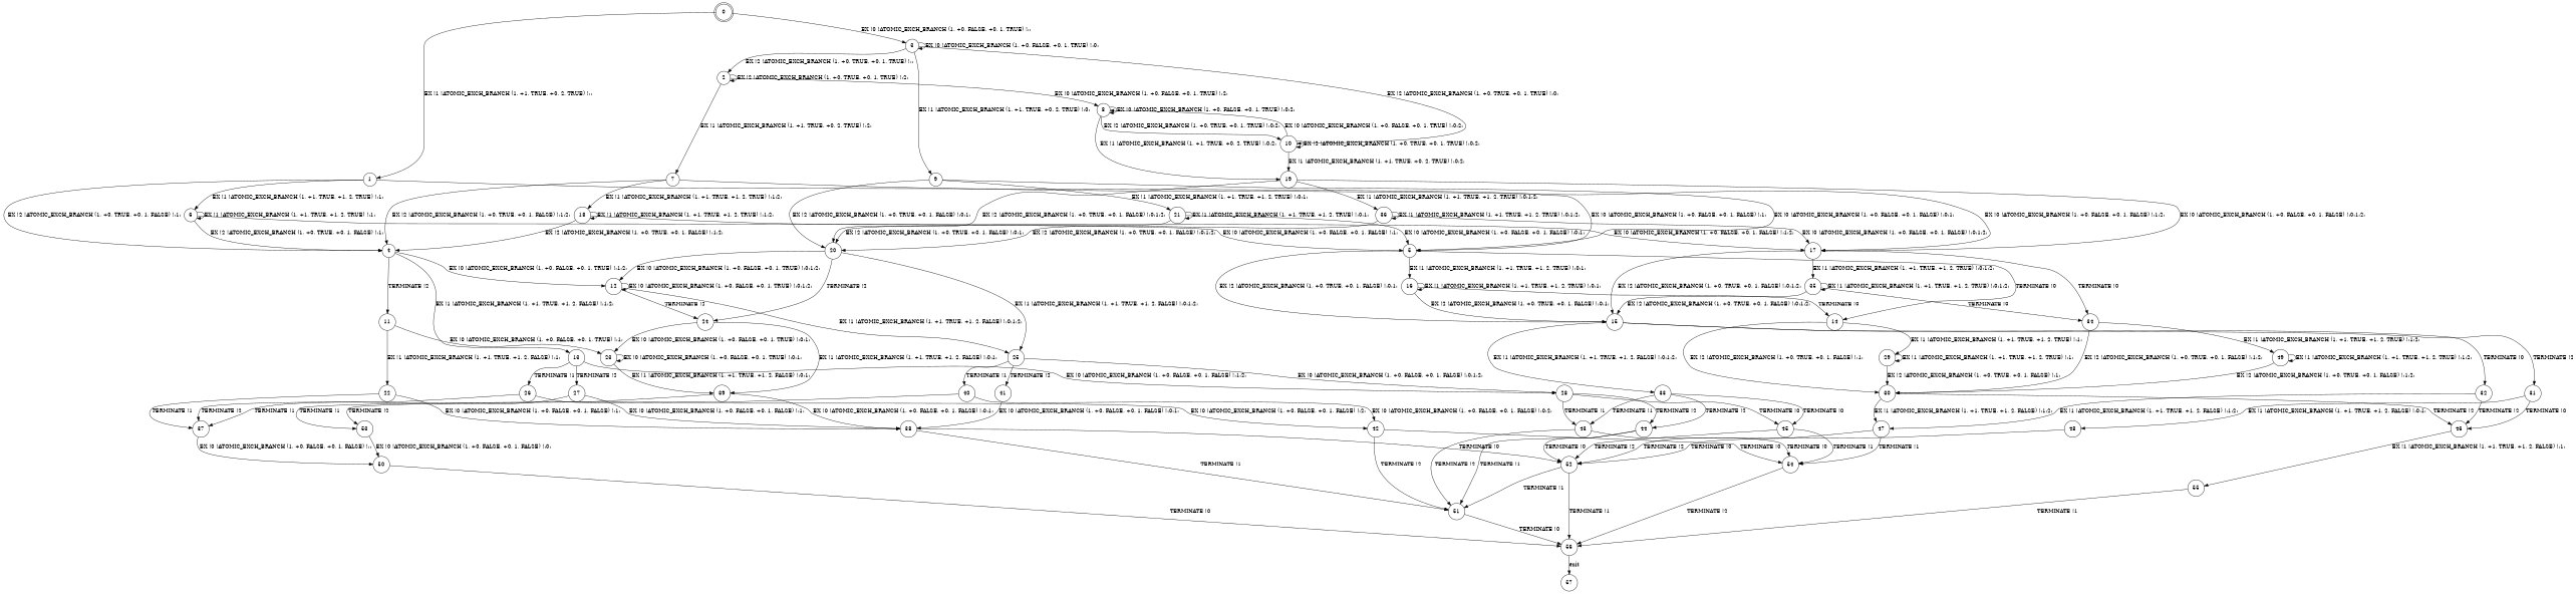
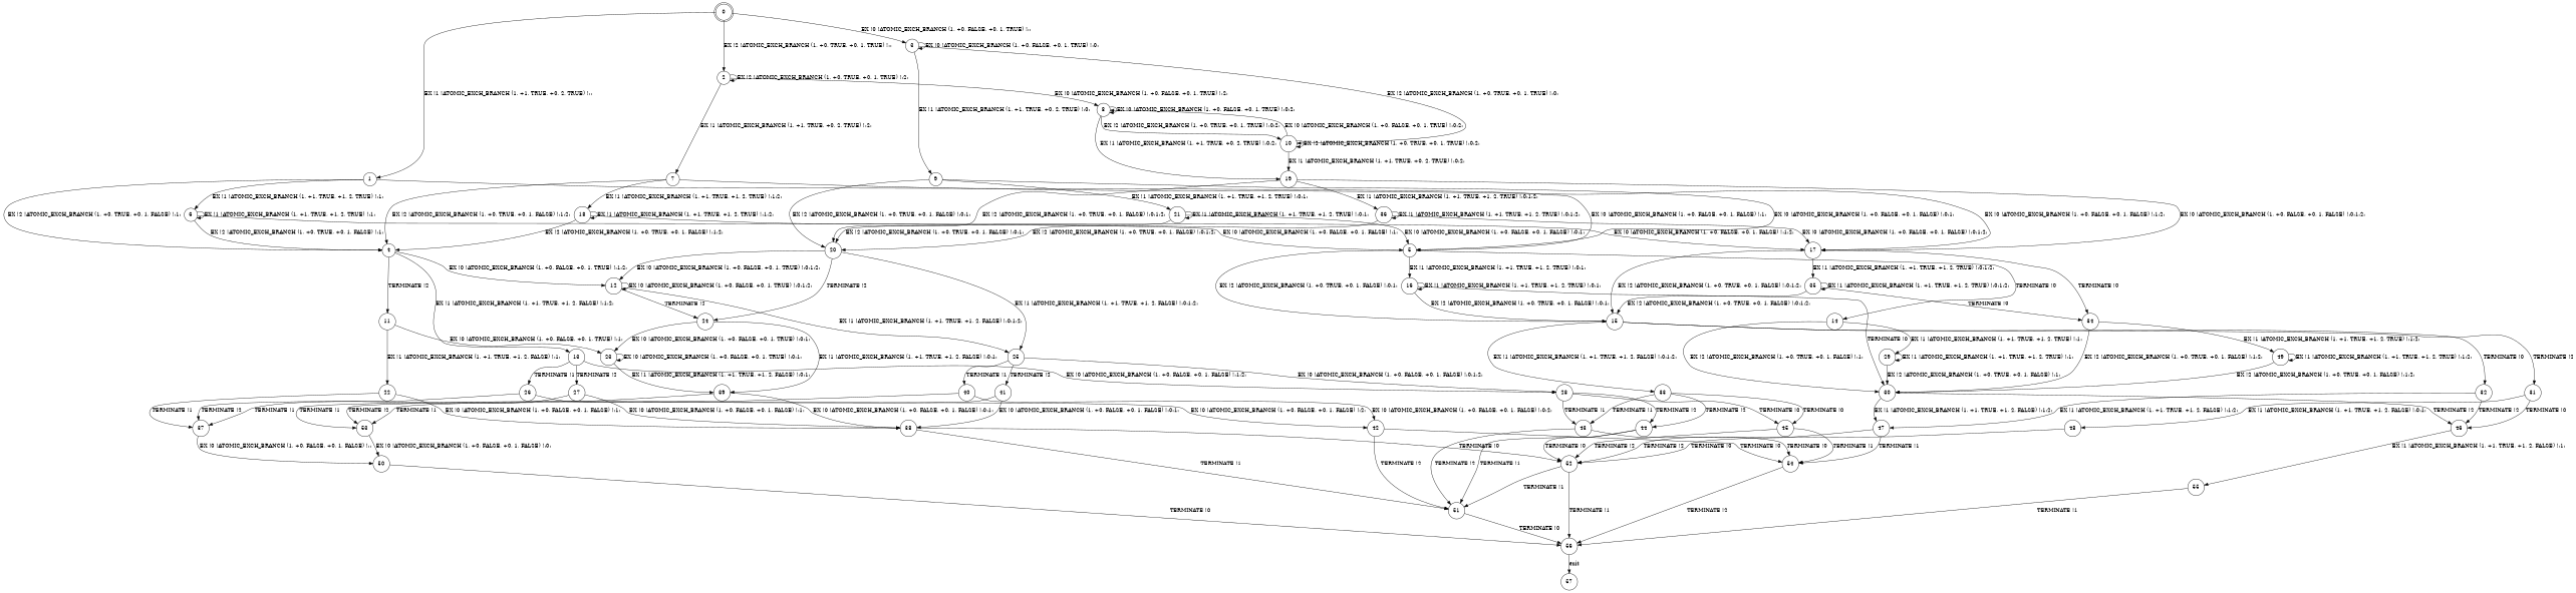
  digraph {
    node [shape=circle]
    0 [peripheries=2]
    1
    2
    3
    4
    5
    6
    7
    8
    9
    10
    11
    12
    13
    14
    15
    16
    17
    18
    19
    20
    21
    22
    23
    24
    25
    26
    27
    28
    29
    30
    31
    32
    33
    34
    35
    36
    37
    38
    39
    40
    41
    42
    43
    44
    45
    46
    47
    48
    49
    50
    51
    52
    53
    54
    55
    56
    57
    0 -> 1 [label="EX !1 !ATOMIC_EXCH_BRANCH (1, +1, TRUE, +0, 2, TRUE) !::"]
-   3 -> 2 [label="EX !2 !ATOMIC_EXCH_BRANCH (1, +0, TRUE, +0, 1, TRUE) !::"]
+   0 -> 2 [label="EX !2 !ATOMIC_EXCH_BRANCH (1, +0, TRUE, +0, 1, TRUE) !::"]
    0 -> 3 [label="EX !0 !ATOMIC_EXCH_BRANCH (1, +0, FALSE, +0, 1, TRUE) !::"]
    1 -> 4 [label="EX !2 !ATOMIC_EXCH_BRANCH (1, +0, TRUE, +0, 1, FALSE) !:1:"]
    1 -> 5 [label="EX !0 !ATOMIC_EXCH_BRANCH (1, +0, FALSE, +0, 1, FALSE) !:1:"]
    1 -> 6 [label="EX !1 !ATOMIC_EXCH_BRANCH (1, +1, TRUE, +1, 2, TRUE) !:1:"]
    2 -> 2 [label="EX !2 !ATOMIC_EXCH_BRANCH (1, +0, TRUE, +0, 1, TRUE) !:2:"]
    2 -> 7 [label="EX !1 !ATOMIC_EXCH_BRANCH (1, +1, TRUE, +0, 2, TRUE) !:2:"]
    2 -> 8 [label="EX !0 !ATOMIC_EXCH_BRANCH (1, +0, FALSE, +0, 1, TRUE) !:2:"]
    3 -> 3 [label="EX !0 !ATOMIC_EXCH_BRANCH (1, +0, FALSE, +0, 1, TRUE) !:0:"]
    3 -> 9 [label="EX !1 !ATOMIC_EXCH_BRANCH (1, +1, TRUE, +0, 2, TRUE) !:0:"]
    3 -> 10 [label="EX !2 !ATOMIC_EXCH_BRANCH (1, +0, TRUE, +0, 1, TRUE) !:0:"]
    4 -> 11 [label="TERMINATE !2"]
    4 -> 12 [label="EX !0 !ATOMIC_EXCH_BRANCH (1, +0, FALSE, +0, 1, TRUE) !:1:2:"]
    4 -> 13 [label="EX !1 !ATOMIC_EXCH_BRANCH (1, +1, TRUE, +1, 2, FALSE) !:1:2:"]
    5 -> 14 [label="TERMINATE !0"]
    5 -> 15 [label="EX !2 !ATOMIC_EXCH_BRANCH (1, +0, TRUE, +0, 1, FALSE) !:0:1:"]
    5 -> 16 [label="EX !1 !ATOMIC_EXCH_BRANCH (1, +1, TRUE, +1, 2, TRUE) !:0:1:"]
    6 -> 4 [label="EX !2 !ATOMIC_EXCH_BRANCH (1, +0, TRUE, +0, 1, FALSE) !:1:"]
    6 -> 5 [label="EX !0 !ATOMIC_EXCH_BRANCH (1, +0, FALSE, +0, 1, FALSE) !:1:"]
    6 -> 6 [label="EX !1 !ATOMIC_EXCH_BRANCH (1, +1, TRUE, +1, 2, TRUE) !:1:"]
    7 -> 4 [label="EX !2 !ATOMIC_EXCH_BRANCH (1, +0, TRUE, +0, 1, FALSE) !:1:2:"]
    7 -> 17 [label="EX !0 !ATOMIC_EXCH_BRANCH (1, +0, FALSE, +0, 1, FALSE) !:1:2:"]
    7 -> 18 [label="EX !1 !ATOMIC_EXCH_BRANCH (1, +1, TRUE, +1, 2, TRUE) !:1:2:"]
    8 -> 8 [label="EX !0 !ATOMIC_EXCH_BRANCH (1, +0, FALSE, +0, 1, TRUE) !:0:2:"]
    8 -> 10 [label="EX !2 !ATOMIC_EXCH_BRANCH (1, +0, TRUE, +0, 1, TRUE) !:0:2:"]
    8 -> 19 [label="EX !1 !ATOMIC_EXCH_BRANCH (1, +1, TRUE, +0, 2, TRUE) !:0:2:"]
    9 -> 5 [label="EX !0 !ATOMIC_EXCH_BRANCH (1, +0, FALSE, +0, 1, FALSE) !:0:1:"]
    9 -> 20 [label="EX !2 !ATOMIC_EXCH_BRANCH (1, +0, TRUE, +0, 1, FALSE) !:0:1:"]
    9 -> 21 [label="EX !1 !ATOMIC_EXCH_BRANCH (1, +1, TRUE, +1, 2, TRUE) !:0:1:"]
    10 -> 8 [label="EX !0 !ATOMIC_EXCH_BRANCH (1, +0, FALSE, +0, 1, TRUE) !:0:2:"]
    10 -> 10 [label="EX !2 !ATOMIC_EXCH_BRANCH (1, +0, TRUE, +0, 1, TRUE) !:0:2:"]
    10 -> 19 [label="EX !1 !ATOMIC_EXCH_BRANCH (1, +1, TRUE, +0, 2, TRUE) !:0:2:"]
    11 -> 22 [label="EX !1 !ATOMIC_EXCH_BRANCH (1, +1, TRUE, +1, 2, FALSE) !:1:"]
    11 -> 23 [label="EX !0 !ATOMIC_EXCH_BRANCH (1, +0, FALSE, +0, 1, TRUE) !:1:"]
    12 -> 12 [label="EX !0 !ATOMIC_EXCH_BRANCH (1, +0, FALSE, +0, 1, TRUE) !:0:1:2:"]
    12 -> 24 [label="TERMINATE !2"]
    12 -> 25 [label="EX !1 !ATOMIC_EXCH_BRANCH (1, +1, TRUE, +1, 2, FALSE) !:0:1:2:"]
    13 -> 26 [label="TERMINATE !1"]
    13 -> 27 [label="TERMINATE !2"]
    13 -> 28 [label="EX !0 !ATOMIC_EXCH_BRANCH (1, +0, FALSE, +0, 1, FALSE) !:1:2:"]
    14 -> 29 [label="EX !1 !ATOMIC_EXCH_BRANCH (1, +1, TRUE, +1, 2, TRUE) !:1:"]
    14 -> 30 [label="EX !2 !ATOMIC_EXCH_BRANCH (1, +0, TRUE, +0, 1, FALSE) !:1:"]
    15 -> 31 [label="TERMINATE !2"]
    15 -> 32 [label="TERMINATE !0"]
    15 -> 33 [label="EX !1 !ATOMIC_EXCH_BRANCH (1, +1, TRUE, +1, 2, FALSE) !:0:1:2:"]
-   16 -> 14 [label="TERMINATE !0"]
+   16 -> 30 [label="TERMINATE !0"]
    16 -> 15 [label="EX !2 !ATOMIC_EXCH_BRANCH (1, +0, TRUE, +0, 1, FALSE) !:0:1:"]
    16 -> 16 [label="EX !1 !ATOMIC_EXCH_BRANCH (1, +1, TRUE, +1, 2, TRUE) !:0:1:"]
    17 -> 15 [label="EX !2 !ATOMIC_EXCH_BRANCH (1, +0, TRUE, +0, 1, FALSE) !:0:1:2:"]
    17 -> 34 [label="TERMINATE !0"]
    17 -> 35 [label="EX !1 !ATOMIC_EXCH_BRANCH (1, +1, TRUE, +1, 2, TRUE) !:0:1:2:"]
    18 -> 4 [label="EX !2 !ATOMIC_EXCH_BRANCH (1, +0, TRUE, +0, 1, FALSE) !:1:2:"]
    18 -> 17 [label="EX !0 !ATOMIC_EXCH_BRANCH (1, +0, FALSE, +0, 1, FALSE) !:1:2:"]
    18 -> 18 [label="EX !1 !ATOMIC_EXCH_BRANCH (1, +1, TRUE, +1, 2, TRUE) !:1:2:"]
    19 -> 17 [label="EX !0 !ATOMIC_EXCH_BRANCH (1, +0, FALSE, +0, 1, FALSE) !:0:1:2:"]
    19 -> 20 [label="EX !2 !ATOMIC_EXCH_BRANCH (1, +0, TRUE, +0, 1, FALSE) !:0:1:2:"]
    19 -> 36 [label="EX !1 !ATOMIC_EXCH_BRANCH (1, +1, TRUE, +1, 2, TRUE) !:0:1:2:"]
    20 -> 12 [label="EX !0 !ATOMIC_EXCH_BRANCH (1, +0, FALSE, +0, 1, TRUE) !:0:1:2:"]
    20 -> 24 [label="TERMINATE !2"]
    20 -> 25 [label="EX !1 !ATOMIC_EXCH_BRANCH (1, +1, TRUE, +1, 2, FALSE) !:0:1:2:"]
    21 -> 5 [label="EX !0 !ATOMIC_EXCH_BRANCH (1, +0, FALSE, +0, 1, FALSE) !:0:1:"]
    21 -> 20 [label="EX !2 !ATOMIC_EXCH_BRANCH (1, +0, TRUE, +0, 1, FALSE) !:0:1:"]
    21 -> 21 [label="EX !1 !ATOMIC_EXCH_BRANCH (1, +1, TRUE, +1, 2, TRUE) !:0:1:"]
    22 -> 37 [label="TERMINATE !1"]
    22 -> 38 [label="EX !0 !ATOMIC_EXCH_BRANCH (1, +0, FALSE, +0, 1, FALSE) !:1:"]
    23 -> 23 [label="EX !0 !ATOMIC_EXCH_BRANCH (1, +0, FALSE, +0, 1, TRUE) !:0:1:"]
    23 -> 39 [label="EX !1 !ATOMIC_EXCH_BRANCH (1, +1, TRUE, +1, 2, FALSE) !:0:1:"]
    24 -> 23 [label="EX !0 !ATOMIC_EXCH_BRANCH (1, +0, FALSE, +0, 1, TRUE) !:0:1:"]
    24 -> 39 [label="EX !1 !ATOMIC_EXCH_BRANCH (1, +1, TRUE, +1, 2, FALSE) !:0:1:"]
    25 -> 28 [label="EX !0 !ATOMIC_EXCH_BRANCH (1, +0, FALSE, +0, 1, FALSE) !:0:1:2:"]
    25 -> 40 [label="TERMINATE !1"]
    25 -> 41 [label="TERMINATE !2"]
    26 -> 37 [label="TERMINATE !2"]
    26 -> 42 [label="EX !0 !ATOMIC_EXCH_BRANCH (1, +0, FALSE, +0, 1, FALSE) !:2:"]
    27 -> 37 [label="TERMINATE !1"]
    27 -> 38 [label="EX !0 !ATOMIC_EXCH_BRANCH (1, +0, FALSE, +0, 1, FALSE) !:1:"]
    28 -> 43 [label="TERMINATE !1"]
    28 -> 44 [label="TERMINATE !2"]
    28 -> 45 [label="TERMINATE !0"]
    29 -> 29 [label="EX !1 !ATOMIC_EXCH_BRANCH (1, +1, TRUE, +1, 2, TRUE) !:1:"]
    29 -> 30 [label="EX !2 !ATOMIC_EXCH_BRANCH (1, +0, TRUE, +0, 1, FALSE) !:1:"]
    30 -> 46 [label="TERMINATE !2"]
    30 -> 47 [label="EX !1 !ATOMIC_EXCH_BRANCH (1, +1, TRUE, +1, 2, FALSE) !:1:2:"]
    31 -> 46 [label="TERMINATE !0"]
    31 -> 48 [label="EX !1 !ATOMIC_EXCH_BRANCH (1, +1, TRUE, +1, 2, FALSE) !:0:1:"]
    32 -> 46 [label="TERMINATE !2"]
    32 -> 47 [label="EX !1 !ATOMIC_EXCH_BRANCH (1, +1, TRUE, +1, 2, FALSE) !:1:2:"]
    33 -> 43 [label="TERMINATE !1"]
    33 -> 44 [label="TERMINATE !2"]
    33 -> 45 [label="TERMINATE !0"]
    34 -> 30 [label="EX !2 !ATOMIC_EXCH_BRANCH (1, +0, TRUE, +0, 1, FALSE) !:1:2:"]
    34 -> 49 [label="EX !1 !ATOMIC_EXCH_BRANCH (1, +1, TRUE, +1, 2, TRUE) !:1:2:"]
    35 -> 15 [label="EX !2 !ATOMIC_EXCH_BRANCH (1, +0, TRUE, +0, 1, FALSE) !:0:1:2:"]
    35 -> 34 [label="TERMINATE !0"]
    35 -> 35 [label="EX !1 !ATOMIC_EXCH_BRANCH (1, +1, TRUE, +1, 2, TRUE) !:0:1:2:"]
    36 -> 17 [label="EX !0 !ATOMIC_EXCH_BRANCH (1, +0, FALSE, +0, 1, FALSE) !:0:1:2:"]
    36 -> 20 [label="EX !2 !ATOMIC_EXCH_BRANCH (1, +0, TRUE, +0, 1, FALSE) !:0:1:2:"]
    36 -> 36 [label="EX !1 !ATOMIC_EXCH_BRANCH (1, +1, TRUE, +1, 2, TRUE) !:0:1:2:"]
    37 -> 50 [label="EX !0 !ATOMIC_EXCH_BRANCH (1, +0, FALSE, +0, 1, FALSE) !::"]
    38 -> 51 [label="TERMINATE !1"]
    38 -> 52 [label="TERMINATE !0"]
    39 -> 38 [label="EX !0 !ATOMIC_EXCH_BRANCH (1, +0, FALSE, +0, 1, FALSE) !:0:1:"]
    39 -> 53 [label="TERMINATE !1"]
    40 -> 42 [label="EX !0 !ATOMIC_EXCH_BRANCH (1, +0, FALSE, +0, 1, FALSE) !:0:2:"]
    40 -> 53 [label="TERMINATE !2"]
    41 -> 38 [label="EX !0 !ATOMIC_EXCH_BRANCH (1, +0, FALSE, +0, 1, FALSE) !:0:1:"]
+   41 -> 53 [label="TERMINATE !1"]
    42 -> 51 [label="TERMINATE !2"]
    42 -> 54 [label="TERMINATE !0"]
    43 -> 51 [label="TERMINATE !2"]
    43 -> 54 [label="TERMINATE !0"]
    44 -> 51 [label="TERMINATE !1"]
    44 -> 52 [label="TERMINATE !0"]
    45 -> 52 [label="TERMINATE !2"]
    45 -> 54 [label="TERMINATE !1"]
    46 -> 55 [label="EX !1 !ATOMIC_EXCH_BRANCH (1, +1, TRUE, +1, 2, FALSE) !:1:"]
    47 -> 52 [label="TERMINATE !2"]
    47 -> 54 [label="TERMINATE !1"]
    48 -> 52 [label="TERMINATE !0"]
    49 -> 30 [label="EX !2 !ATOMIC_EXCH_BRANCH (1, +0, TRUE, +0, 1, FALSE) !:1:2:"]
    49 -> 49 [label="EX !1 !ATOMIC_EXCH_BRANCH (1, +1, TRUE, +1, 2, TRUE) !:1:2:"]
    50 -> 56 [label="TERMINATE !0"]
    51 -> 56 [label="TERMINATE !0"]
    52 -> 51 [label="TERMINATE !1"]
    52 -> 56 [label="TERMINATE !1"]
    53 -> 50 [label="EX !0 !ATOMIC_EXCH_BRANCH (1, +0, FALSE, +0, 1, FALSE) !:0:"]
    54 -> 56 [label="TERMINATE !2"]
    55 -> 56 [label="TERMINATE !1"]
    56 -> 57 [label=exit]
  }
